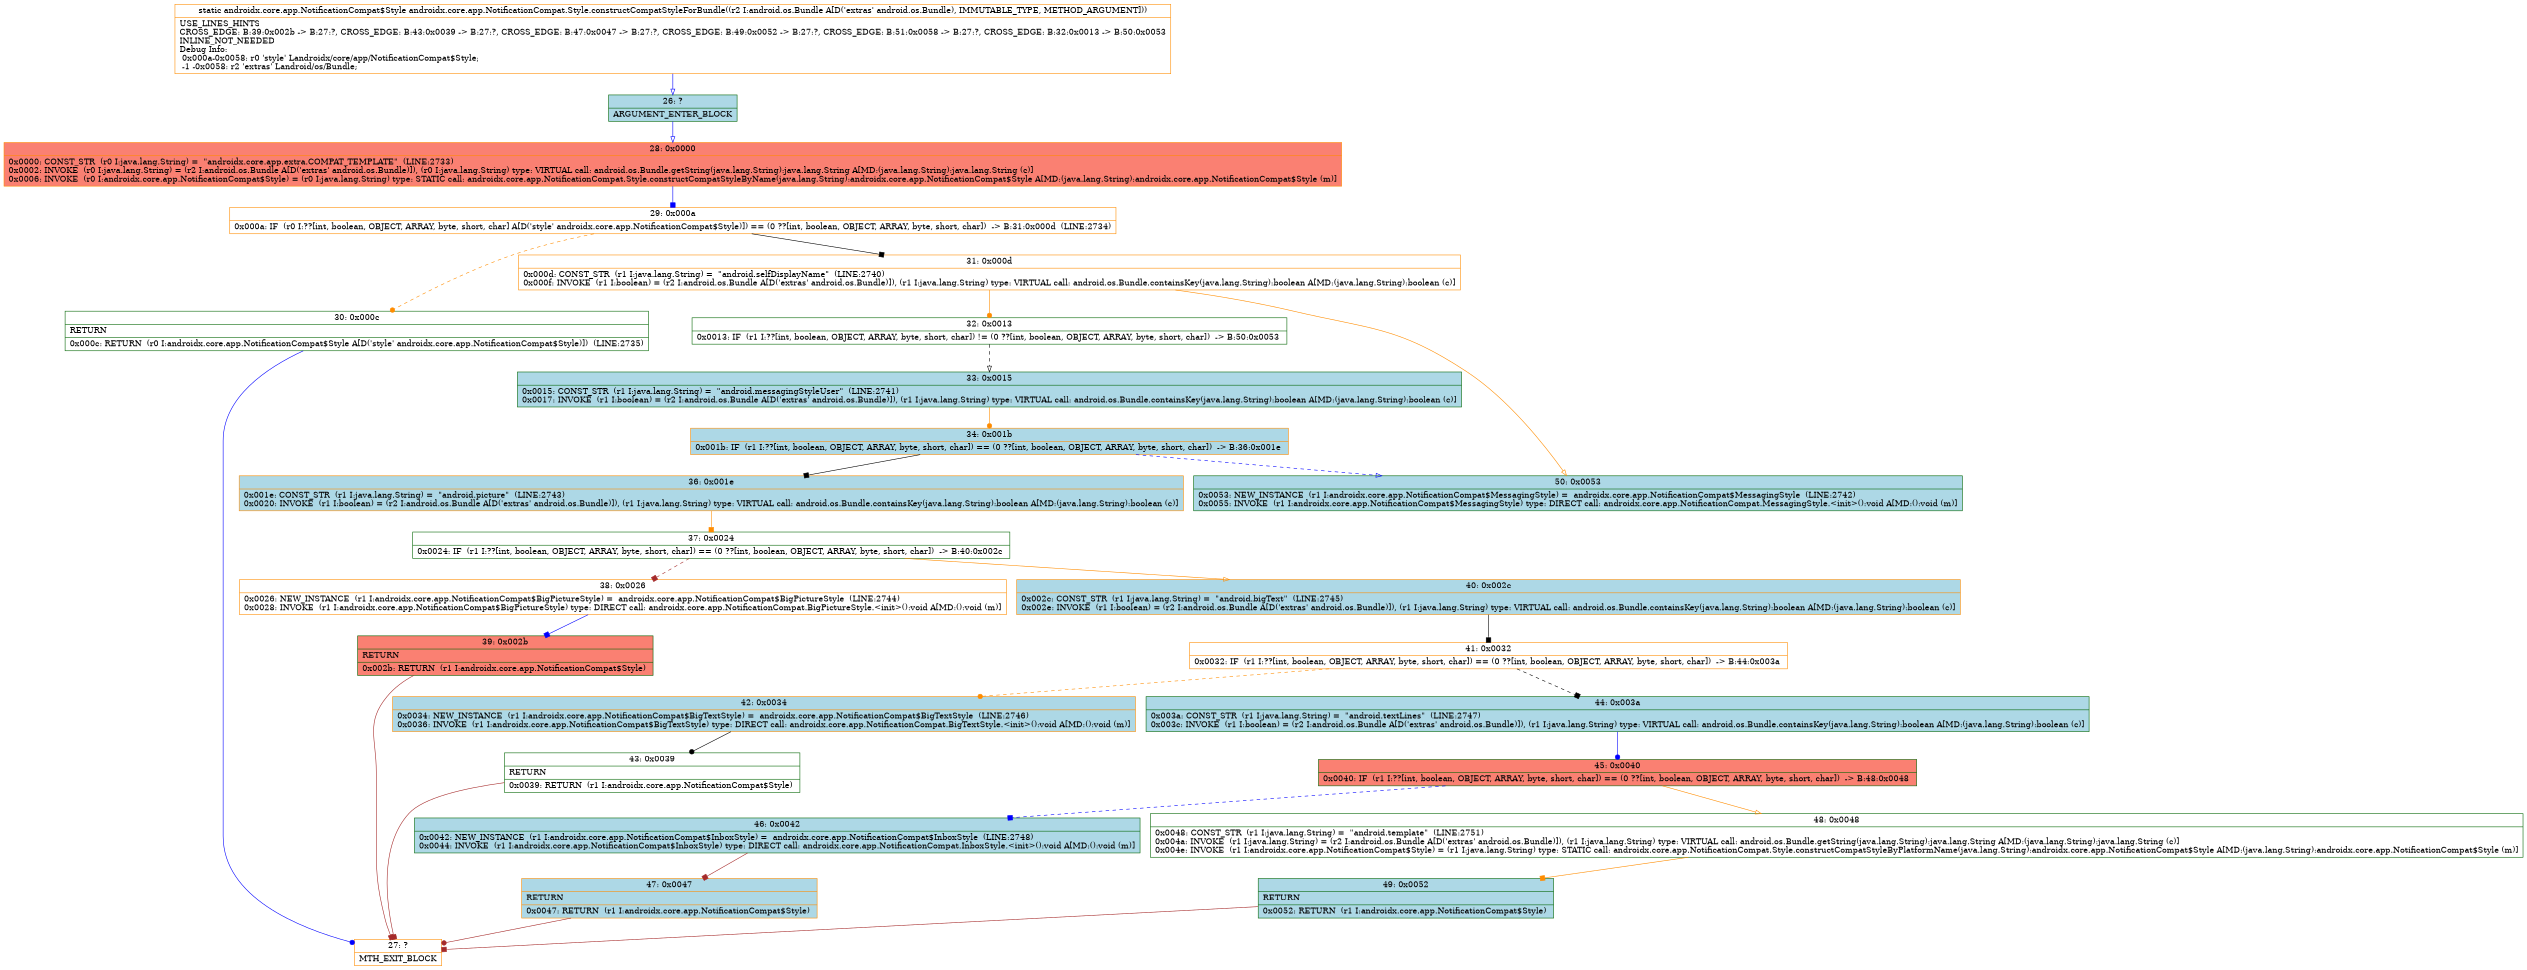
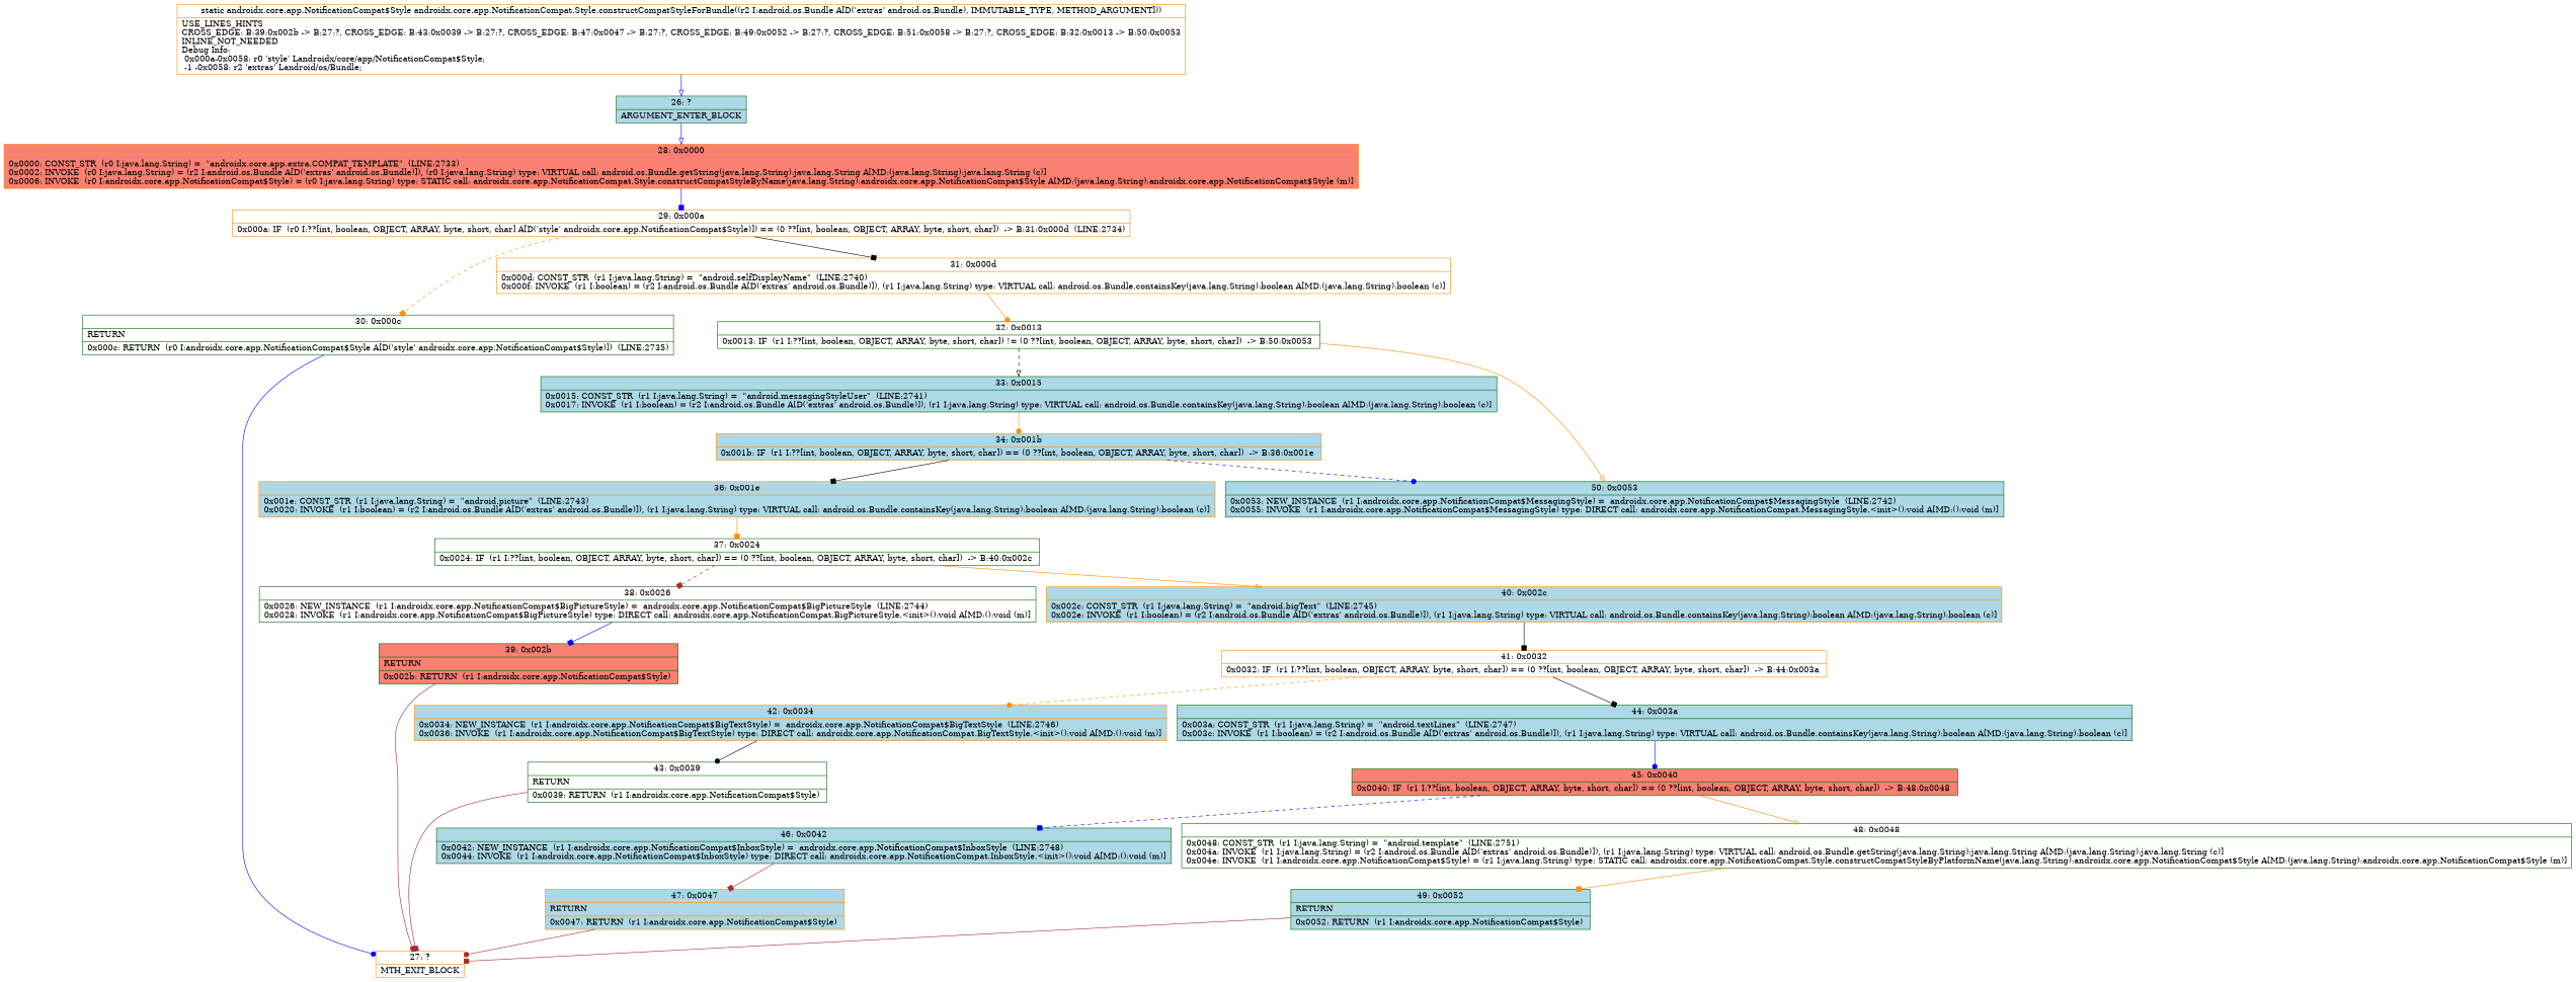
  digraph {
    node [color=darkgreen fillcolor=lightblue shape=record style=filled]
    edge [arrowhead=box color=darkorange]
    n1 [label="{26\:\ ?|ARGUMENT_ENTER_BLOCK\l}"]
    n2 [color=darkorange fillcolor=salmon label="{28\:\ 0x0000|0x0000: CONST_STR  (r0 I:java.lang.String) =  \"androidx.core.app.extra.COMPAT_TEMPLATE\"  (LINE:2733)\l0x0002: INVOKE  (r0 I:java.lang.String) = (r2 I:android.os.Bundle A[D('extras' android.os.Bundle)]), (r0 I:java.lang.String) type: VIRTUAL call: android.os.Bundle.getString(java.lang.String):java.lang.String A[MD:(java.lang.String):java.lang.String (c)]\l0x0006: INVOKE  (r0 I:androidx.core.app.NotificationCompat$Style) = (r0 I:java.lang.String) type: STATIC call: androidx.core.app.NotificationCompat.Style.constructCompatStyleByName(java.lang.String):androidx.core.app.NotificationCompat$Style A[MD:(java.lang.String):androidx.core.app.NotificationCompat$Style (m)]\l}"]
    n3 [color=darkorange fillcolor=white label="{29\:\ 0x000a|0x000a: IF  (r0 I:??[int, boolean, OBJECT, ARRAY, byte, short, char] A[D('style' androidx.core.app.NotificationCompat$Style)]) == (0 ??[int, boolean, OBJECT, ARRAY, byte, short, char])  \-\> B:31:0x000d  (LINE:2734)\l}"]
    n4 [fillcolor=white label="{30\:\ 0x000c|RETURN\l|0x000c: RETURN  (r0 I:androidx.core.app.NotificationCompat$Style A[D('style' androidx.core.app.NotificationCompat$Style)])  (LINE:2735)\l}"]
    n5 [color=darkorange fillcolor=white label="{31\:\ 0x000d|0x000d: CONST_STR  (r1 I:java.lang.String) =  \"android.selfDisplayName\"  (LINE:2740)\l0x000f: INVOKE  (r1 I:boolean) = (r2 I:android.os.Bundle A[D('extras' android.os.Bundle)]), (r1 I:java.lang.String) type: VIRTUAL call: android.os.Bundle.containsKey(java.lang.String):boolean A[MD:(java.lang.String):boolean (c)]\l}"]
    n6 [color=darkorange fillcolor=white label="{27\:\ ?|MTH_EXIT_BLOCK\l}"]
    n7 [fillcolor=white label="{32\:\ 0x0013|0x0013: IF  (r1 I:??[int, boolean, OBJECT, ARRAY, byte, short, char]) != (0 ??[int, boolean, OBJECT, ARRAY, byte, short, char])  \-\> B:50:0x0053 \l}"]
    n8 [label="{33\:\ 0x0015|0x0015: CONST_STR  (r1 I:java.lang.String) =  \"android.messagingStyleUser\"  (LINE:2741)\l0x0017: INVOKE  (r1 I:boolean) = (r2 I:android.os.Bundle A[D('extras' android.os.Bundle)]), (r1 I:java.lang.String) type: VIRTUAL call: android.os.Bundle.containsKey(java.lang.String):boolean A[MD:(java.lang.String):boolean (c)]\l}"]
    n9 [label="{50\:\ 0x0053|0x0053: NEW_INSTANCE  (r1 I:androidx.core.app.NotificationCompat$MessagingStyle) =  androidx.core.app.NotificationCompat$MessagingStyle  (LINE:2742)\l0x0055: INVOKE  (r1 I:androidx.core.app.NotificationCompat$MessagingStyle) type: DIRECT call: androidx.core.app.NotificationCompat.MessagingStyle.\<init\>():void A[MD:():void (m)]\l}"]
    n10 [color=darkorange label="{34\:\ 0x001b|0x001b: IF  (r1 I:??[int, boolean, OBJECT, ARRAY, byte, short, char]) == (0 ??[int, boolean, OBJECT, ARRAY, byte, short, char])  \-\> B:36:0x001e \l}"]
    n11 [color=darkorange label="{36\:\ 0x001e|0x001e: CONST_STR  (r1 I:java.lang.String) =  \"android.picture\"  (LINE:2743)\l0x0020: INVOKE  (r1 I:boolean) = (r2 I:android.os.Bundle A[D('extras' android.os.Bundle)]), (r1 I:java.lang.String) type: VIRTUAL call: android.os.Bundle.containsKey(java.lang.String):boolean A[MD:(java.lang.String):boolean (c)]\l}"]
    n12 [fillcolor=white label="{37\:\ 0x0024|0x0024: IF  (r1 I:??[int, boolean, OBJECT, ARRAY, byte, short, char]) == (0 ??[int, boolean, OBJECT, ARRAY, byte, short, char])  \-\> B:40:0x002c \l}"]
-   n13 [color=darkorange fillcolor=white label="{38\:\ 0x0026|0x0026: NEW_INSTANCE  (r1 I:androidx.core.app.NotificationCompat$BigPictureStyle) =  androidx.core.app.NotificationCompat$BigPictureStyle  (LINE:2744)\l0x0028: INVOKE  (r1 I:androidx.core.app.NotificationCompat$BigPictureStyle) type: DIRECT call: androidx.core.app.NotificationCompat.BigPictureStyle.\<init\>():void A[MD:():void (m)]\l}"]
+   n13 [fillcolor=white label="{38\:\ 0x0026|0x0026: NEW_INSTANCE  (r1 I:androidx.core.app.NotificationCompat$BigPictureStyle) =  androidx.core.app.NotificationCompat$BigPictureStyle  (LINE:2744)\l0x0028: INVOKE  (r1 I:androidx.core.app.NotificationCompat$BigPictureStyle) type: DIRECT call: androidx.core.app.NotificationCompat.BigPictureStyle.\<init\>():void A[MD:():void (m)]\l}"]
    n14 [color=darkorange label="{40\:\ 0x002c|0x002c: CONST_STR  (r1 I:java.lang.String) =  \"android.bigText\"  (LINE:2745)\l0x002e: INVOKE  (r1 I:boolean) = (r2 I:android.os.Bundle A[D('extras' android.os.Bundle)]), (r1 I:java.lang.String) type: VIRTUAL call: android.os.Bundle.containsKey(java.lang.String):boolean A[MD:(java.lang.String):boolean (c)]\l}"]
    n15 [fillcolor=salmon label="{39\:\ 0x002b|RETURN\l|0x002b: RETURN  (r1 I:androidx.core.app.NotificationCompat$Style) \l}"]
    n16 [color=darkorange fillcolor=white label="{41\:\ 0x0032|0x0032: IF  (r1 I:??[int, boolean, OBJECT, ARRAY, byte, short, char]) == (0 ??[int, boolean, OBJECT, ARRAY, byte, short, char])  \-\> B:44:0x003a \l}"]
    n17 [color=darkorange label="{42\:\ 0x0034|0x0034: NEW_INSTANCE  (r1 I:androidx.core.app.NotificationCompat$BigTextStyle) =  androidx.core.app.NotificationCompat$BigTextStyle  (LINE:2746)\l0x0036: INVOKE  (r1 I:androidx.core.app.NotificationCompat$BigTextStyle) type: DIRECT call: androidx.core.app.NotificationCompat.BigTextStyle.\<init\>():void A[MD:():void (m)]\l}"]
    n18 [label="{44\:\ 0x003a|0x003a: CONST_STR  (r1 I:java.lang.String) =  \"android.textLines\"  (LINE:2747)\l0x003c: INVOKE  (r1 I:boolean) = (r2 I:android.os.Bundle A[D('extras' android.os.Bundle)]), (r1 I:java.lang.String) type: VIRTUAL call: android.os.Bundle.containsKey(java.lang.String):boolean A[MD:(java.lang.String):boolean (c)]\l}"]
    n19 [fillcolor=white label="{43\:\ 0x0039|RETURN\l|0x0039: RETURN  (r1 I:androidx.core.app.NotificationCompat$Style) \l}"]
    n20 [fillcolor=salmon label="{45\:\ 0x0040|0x0040: IF  (r1 I:??[int, boolean, OBJECT, ARRAY, byte, short, char]) == (0 ??[int, boolean, OBJECT, ARRAY, byte, short, char])  \-\> B:48:0x0048 \l}"]
    n21 [label="{46\:\ 0x0042|0x0042: NEW_INSTANCE  (r1 I:androidx.core.app.NotificationCompat$InboxStyle) =  androidx.core.app.NotificationCompat$InboxStyle  (LINE:2748)\l0x0044: INVOKE  (r1 I:androidx.core.app.NotificationCompat$InboxStyle) type: DIRECT call: androidx.core.app.NotificationCompat.InboxStyle.\<init\>():void A[MD:():void (m)]\l}"]
    n22 [fillcolor=white label="{48\:\ 0x0048|0x0048: CONST_STR  (r1 I:java.lang.String) =  \"android.template\"  (LINE:2751)\l0x004a: INVOKE  (r1 I:java.lang.String) = (r2 I:android.os.Bundle A[D('extras' android.os.Bundle)]), (r1 I:java.lang.String) type: VIRTUAL call: android.os.Bundle.getString(java.lang.String):java.lang.String A[MD:(java.lang.String):java.lang.String (c)]\l0x004e: INVOKE  (r1 I:androidx.core.app.NotificationCompat$Style) = (r1 I:java.lang.String) type: STATIC call: androidx.core.app.NotificationCompat.Style.constructCompatStyleByPlatformName(java.lang.String):androidx.core.app.NotificationCompat$Style A[MD:(java.lang.String):androidx.core.app.NotificationCompat$Style (m)]\l}"]
    n23 [color=darkorange label="{47\:\ 0x0047|RETURN\l|0x0047: RETURN  (r1 I:androidx.core.app.NotificationCompat$Style) \l}"]
    n24 [label="{49\:\ 0x0052|RETURN\l|0x0052: RETURN  (r1 I:androidx.core.app.NotificationCompat$Style) \l}"]
    n25 [color=darkorange fillcolor=white label="{static androidx.core.app.NotificationCompat$Style androidx.core.app.NotificationCompat.Style.constructCompatStyleForBundle((r2 I:android.os.Bundle A[D('extras' android.os.Bundle), IMMUTABLE_TYPE, METHOD_ARGUMENT]))  | USE_LINES_HINTS\lCROSS_EDGE: B:39:0x002b \-\> B:27:?, CROSS_EDGE: B:43:0x0039 \-\> B:27:?, CROSS_EDGE: B:47:0x0047 \-\> B:27:?, CROSS_EDGE: B:49:0x0052 \-\> B:27:?, CROSS_EDGE: B:51:0x0058 \-\> B:27:?, CROSS_EDGE: B:32:0x0013 \-\> B:50:0x0053\lINLINE_NOT_NEEDED\lDebug Info:\l  0x000a\-0x0058: r0 'style' Landroidx\/core\/app\/NotificationCompat$Style;\l  \-1 \-0x0058: r2 'extras' Landroid\/os\/Bundle;\l}"]
    n1 -> n2 [arrowhead=onormal color=blue]
    n2 -> n3 [color=blue]
-   n3 -> n4 [arrowhead=dot style=dashed]
+   n3 -> n4 [style=dashed]
    n3 -> n5 [color=black]
    n4 -> n6 [arrowhead=dot color=blue]
    n5 -> n7 [arrowhead=dot]
    n7 -> n8 [arrowhead=onormal color=black style=dashed]
-   n5 -> n9 [arrowhead=onormal]
+   n7 -> n9 [arrowhead=onormal]
    n8 -> n10 [arrowhead=dot]
-   n10 -> n9 [arrowhead=onormal color=blue style=dashed]
+   n10 -> n9 [arrowhead=dot color=blue style=dashed]
    n10 -> n11 [color=black]
    n11 -> n12
    n12 -> n13 [color=brown style=dashed]
    n12 -> n14 [arrowhead=onormal]
    n13 -> n15 [color=blue]
    n14 -> n16 [color=black]
    n15 -> n6 [color=brown]
    n16 -> n17 [arrowhead=dot style=dashed]
-   n16 -> n18 [color=black style=dashed]
+   n16 -> n18 [color=black]
    n17 -> n19 [arrowhead=dot color=black]
    n18 -> n20 [arrowhead=dot color=blue]
    n19 -> n6 [color=brown]
    n20 -> n21 [color=blue style=dashed]
    n20 -> n22 [arrowhead=onormal]
    n21 -> n23 [color=brown]
    n22 -> n24
    n23 -> n6 [arrowhead=dot color=brown]
    n24 -> n6 [color=brown]
    n25 -> n1 [arrowhead=onormal color=blue]
  }
